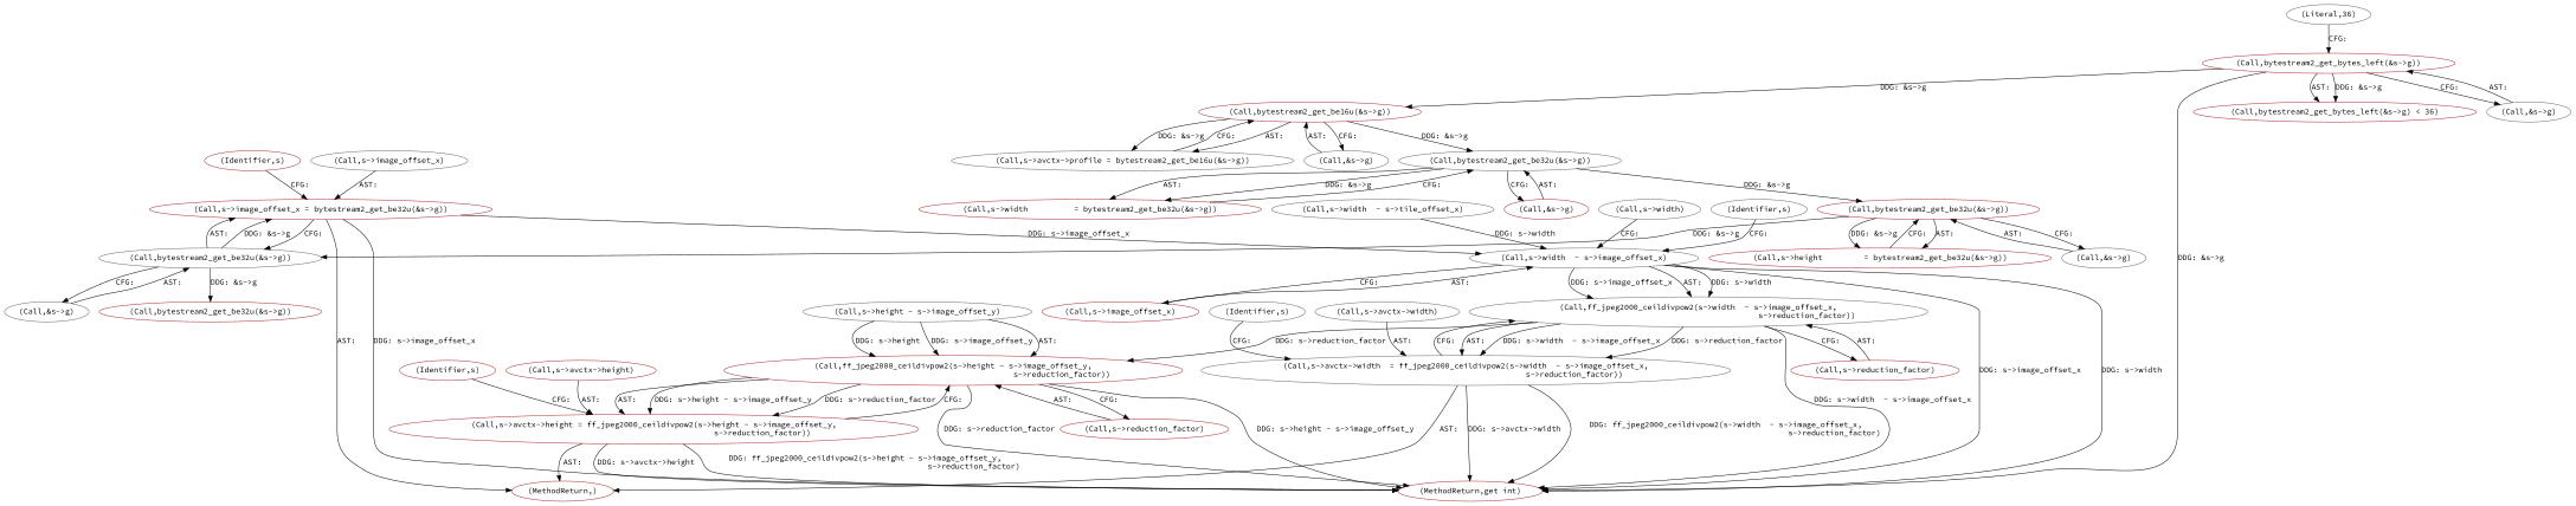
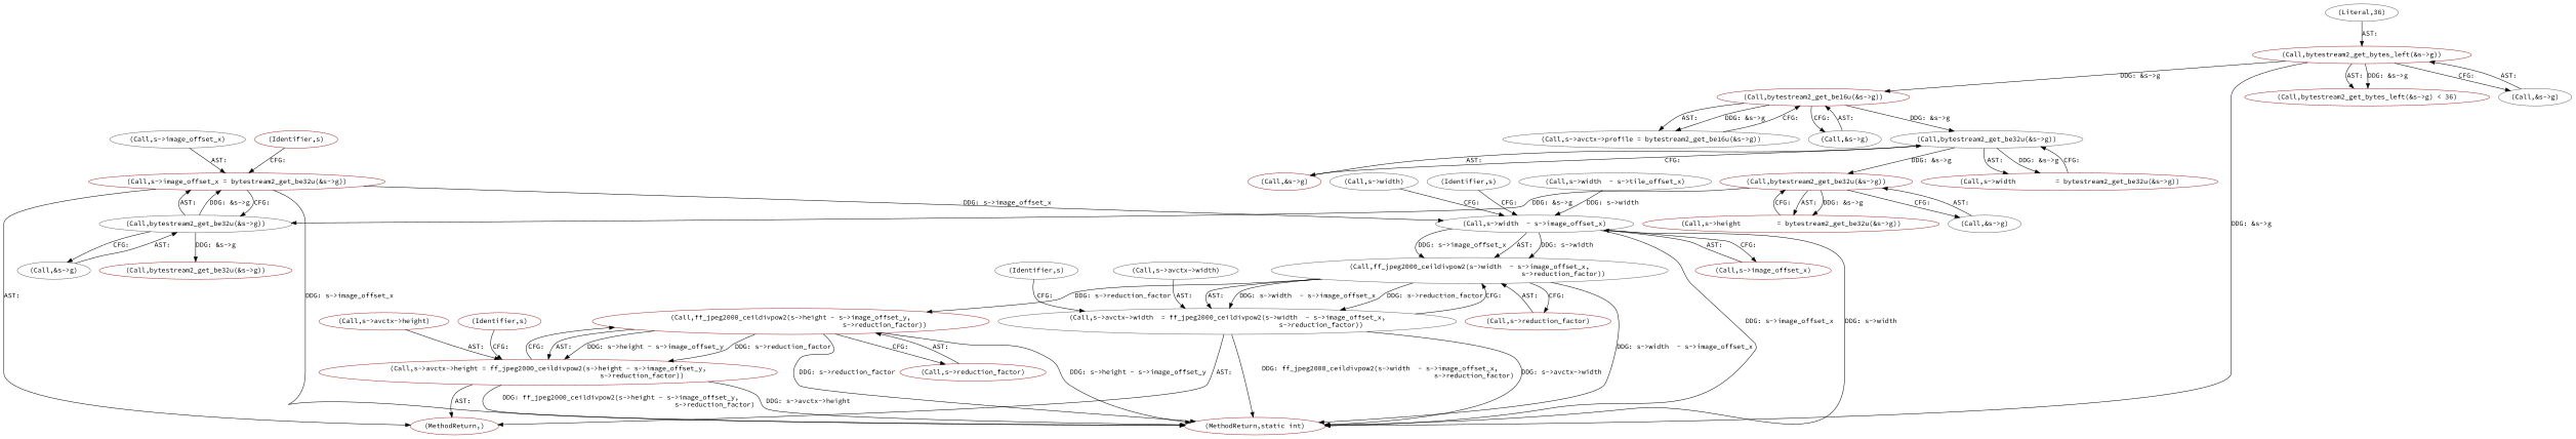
  digraph {
    fontname="Source Code Pro"
    node [color=brown fontname="Source Code Pro"]
    edge [fontname="Source Code Pro"]
    n1 [label="(Call,s->image_offset_x = bytestream2_get_be32u(&s->g))"]
    n2 [color=gray40 label="(Call,bytestream2_get_be32u(&s->g))"]
    n3 [color=gray40 label="(Call,s->width  - s->image_offset_x)"]
    n4 [label="(MethodReturn,)"]
-   n5 [label="(MethodReturn,get int)"]
+   n5 [label="(MethodReturn,static int)"]
    n6 [color=gray40 label="(Call,&s->g)"]
    n7 [label="(Call,bytestream2_get_be32u(&s->g))"]
    n8 [color=gray40 label="(Call,ff_jpeg2000_ceildivpow2(s->width  - s->image_offset_x,\n                                               s->reduction_factor))"]
    n9 [label="(Call,s->image_offset_x)"]
    n10 [label="(Call,bytestream2_get_be32u(&s->g))"]
    n11 [color=gray40 label="(Call,&s->g)"]
    n12 [label="(Call,s->height         = bytestream2_get_be32u(&s->g))"]
    n13 [color=gray40 label="(Call,bytestream2_get_be32u(&s->g))"]
    n14 [label="(Call,&s->g)"]
    n15 [label="(Call,s->width          = bytestream2_get_be32u(&s->g))"]
    n16 [label="(Call,bytestream2_get_be16u(&s->g))"]
    n17 [color=gray40 label="(Call,s->avctx->profile = bytestream2_get_be16u(&s->g))"]
    n18 [color=gray40 label="(Call,&s->g)"]
    n19 [label="(Call,bytestream2_get_bytes_left(&s->g))"]
    n20 [label="(Call,bytestream2_get_bytes_left(&s->g) < 36)"]
    n21 [color=gray40 label="(Call,&s->g)"]
    n22 [color=gray40 label="(Call,s->avctx->width  = ff_jpeg2000_ceildivpow2(s->width  - s->image_offset_x,\n                                               s->reduction_factor))"]
    n23 [label="(Call,ff_jpeg2000_ceildivpow2(s->height - s->image_offset_y,\n                                               s->reduction_factor))"]
    n24 [label="(Call,s->reduction_factor)"]
    n25 [label="(Call,s->avctx->height = ff_jpeg2000_ceildivpow2(s->height - s->image_offset_y,\n                                               s->reduction_factor))"]
    n26 [label="(Call,s->reduction_factor)"]
    n27 [label="(Identifier,s)"]
    n28 [color=gray40 label="(Identifier,s)"]
    n29 [color=gray40 label="(Identifier,s)"]
    n30 [color=gray40 label="(Literal,36)"]
    n31 [color=gray40 label="(Call,s->image_offset_x)"]
-   n32 [color=gray40 label="(Call,s->height - s->image_offset_y)"]
    n33 [color=gray40 label="(Call,s->avctx->width)"]
    n34 [color=gray40 label="(Call,s->width  - s->tile_offset_x)"]
    n35 [label="(Identifier,s)"]
    n36 [label="(Call,s->avctx->height)"]
    n37 [color=gray40 label="(Call,s->width)"]
    n1 -> n2 [label="CFG: "]
    n1 -> n3 [label="DDG: s->image_offset_x"]
    n1 -> n4 [label="AST: "]
    n1 -> n5 [label="DDG: s->image_offset_x"]
    n2 -> n1 [label="AST: "]
    n2 -> n1 [label="DDG: &s->g"]
    n2 -> n6 [label="CFG: "]
    n2 -> n7 [label="DDG: &s->g"]
    n3 -> n5 [label="DDG: s->image_offset_x"]
    n3 -> n5 [label="DDG: s->width"]
    n3 -> n8 [label="AST: "]
    n3 -> n8 [label="DDG: s->width"]
    n3 -> n8 [label="DDG: s->image_offset_x"]
    n3 -> n9 [label="CFG: "]
    n6 -> n2 [label="AST: "]
    n8 -> n5 [label="DDG: s->width  - s->image_offset_x"]
    n8 -> n22 [label="AST: "]
    n8 -> n22 [label="DDG: s->width  - s->image_offset_x"]
    n8 -> n22 [label="DDG: s->reduction_factor"]
    n8 -> n23 [label="DDG: s->reduction_factor"]
    n8 -> n24 [label="CFG: "]
    n9 -> n3 [label="AST: "]
    n10 -> n2 [label="DDG: &s->g"]
    n10 -> n11 [label="CFG: "]
    n10 -> n12 [label="AST: "]
    n10 -> n12 [label="DDG: &s->g"]
    n11 -> n10 [label="AST: "]
    n12 -> n10 [label="CFG: "]
    n13 -> n10 [label="DDG: &s->g"]
    n13 -> n14 [label="CFG: "]
    n13 -> n15 [label="AST: "]
    n13 -> n15 [label="DDG: &s->g"]
    n14 -> n13 [label="AST: "]
    n15 -> n13 [label="CFG: "]
    n16 -> n13 [label="DDG: &s->g"]
    n16 -> n17 [label="AST: "]
    n16 -> n17 [label="DDG: &s->g"]
    n16 -> n18 [label="CFG: "]
    n17 -> n16 [label="CFG: "]
    n18 -> n16 [label="AST: "]
    n19 -> n5 [label="DDG: &s->g"]
    n19 -> n16 [label="DDG: &s->g"]
    n19 -> n20 [label="AST: "]
    n19 -> n20 [label="DDG: &s->g"]
    n19 -> n21 [label="CFG: "]
    n21 -> n19 [label="AST: "]
    n22 -> n4 [label="AST: "]
    n22 -> n5 [label="DDG: ff_jpeg2000_ceildivpow2(s->width  - s->image_offset_x,\n                                               s->reduction_factor)"]
    n22 -> n5 [label="DDG: s->avctx->width"]
    n22 -> n8 [label="CFG: "]
    n23 -> n5 [label="DDG: s->reduction_factor"]
    n23 -> n5 [label="DDG: s->height - s->image_offset_y"]
    n23 -> n25 [label="AST: "]
    n23 -> n25 [label="DDG: s->height - s->image_offset_y"]
    n23 -> n25 [label="DDG: s->reduction_factor"]
    n23 -> n26 [label="CFG: "]
    n24 -> n8 [label="AST: "]
    n25 -> n4 [label="AST: "]
    n25 -> n5 [label="DDG: ff_jpeg2000_ceildivpow2(s->height - s->image_offset_y,\n                                               s->reduction_factor)"]
    n25 -> n5 [label="DDG: s->avctx->height"]
    n25 -> n23 [label="CFG: "]
    n26 -> n23 [label="AST: "]
    n27 -> n25 [label="CFG: "]
    n28 -> n3 [label="CFG: "]
    n29 -> n22 [label="CFG: "]
-   n30 -> n19 [label="CFG: "]
+   n30 -> n19 [label="AST: "]
    n31 -> n1 [label="AST: "]
-   n32 -> n23 [label="AST: "]
-   n32 -> n23 [label="DDG: s->height"]
-   n32 -> n23 [label="DDG: s->image_offset_y"]
    n33 -> n22 [label="AST: "]
    n34 -> n3 [label="DDG: s->width"]
    n35 -> n1 [label="CFG: "]
    n36 -> n25 [label="AST: "]
    n37 -> n3 [label="CFG: "]
  }
